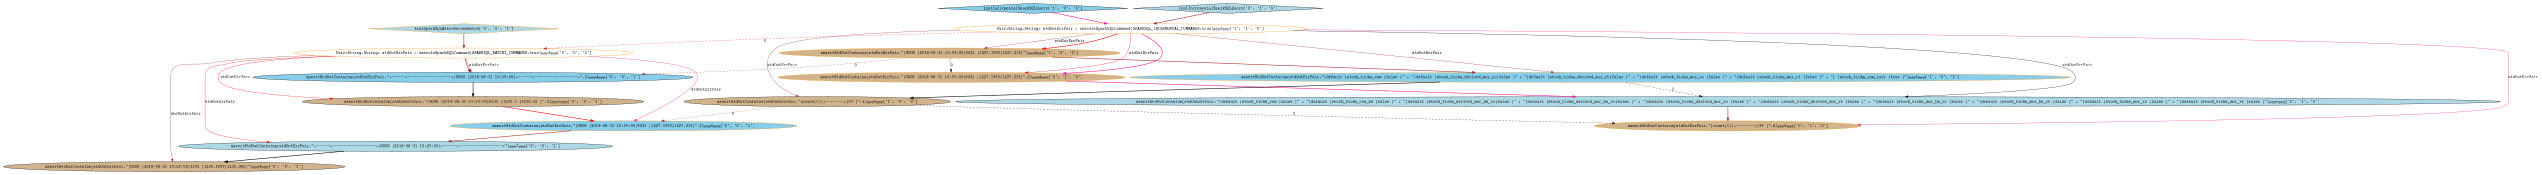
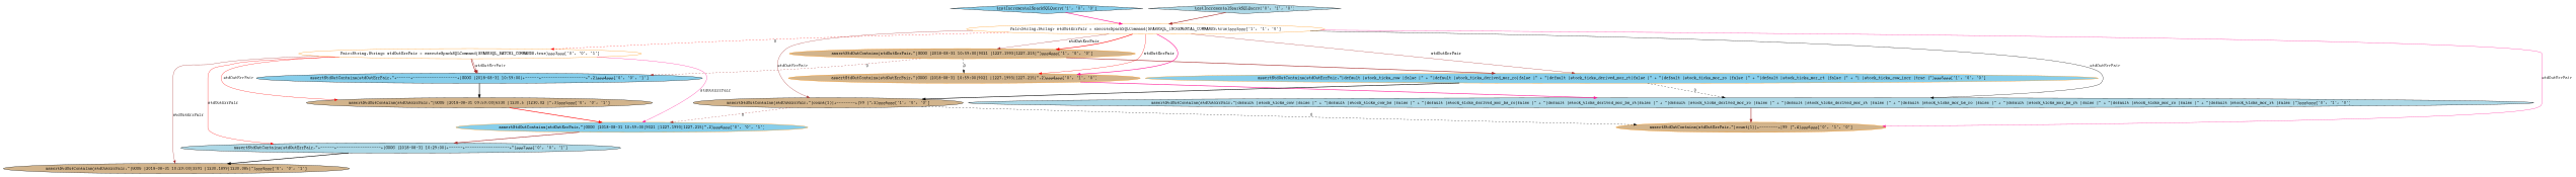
  digraph {
    fontname="Courier Prime"
    node [fillcolor=tan shape=ellipse style=filled color=darkorange fontname="Courier Prime"]
    edge [style=bold color=brown fontname="Courier Prime"]
-   n1 [fillcolor=lightblue label="testSparkSQLAfterSecondBatch['0', '0', '1']" shape=diamond]
    n2 [fillcolor=white label="Pair<String,String> stdOutErrPair = executeSparkSQLCommand(SPARKSQL_BATCH2_COMMANDS,true)@@@3@@@['0', '0', '1']"]
    n3 [label="assertStdOutContains(stdOutErrPair,\"|GOOG |2018-08-31 10:59:00|9021 |1227.1993|1227.215|\")@@@4@@@['1', '0', '0']"]
    n4 [label="assertStdOutContains(stdOutErrPair,\"|GOOG |2018-08-31 10:59:00|9021 |1227.1993|1227.215|\",2)@@@4@@@['0', '1', '0']"]
    n5 [fillcolor=skyblue label="assertStdOutContains(stdOutErrPair,\"+------+-------------------+|GOOG |2018-08-31 10:59:00|+------+-------------------+\",2)@@@4@@@['0', '0', '1']" color=black]
    n6 [fillcolor=skyblue label="assertStdOutContains(stdOutErrPair,\"|default |stock_ticks_cow |false |\" + \"|default |stock_ticks_derived_mor_ro|false |\" + \"|default |stock_ticks_derived_mor_rt|false |\" + \"|default |stock_ticks_mor_ro |false |\" + \"|default |stock_ticks_mor_rt |false |\" + \"| |stock_ticks_cow_incr |true |\")@@@5@@@['1', '0', '0']"]
    n7 [label="assertStdOutContains(stdOutErrPair,\"|count(1)|+--------+|99 |\",4)@@@6@@@['0', '1', '0']"]
    n8 [fillcolor=white label="Pair<String,String> stdOutErrPair = executeSparkSQLCommand(SPARKSQL_INCREMENTAL_COMMANDS,true)@@@3@@@['1', '1', '0']"]
    n9 [label="assertStdOutContains(stdOutErrPair,\"|count(1)|+--------+|99 |\",2)@@@6@@@['1', '0', '0']" color=black]
    n10 [fillcolor=lightblue label="assertStdOutContains(stdOutErrPair,\"|default |stock_ticks_cow |false |\" + \"|default |stock_ticks_cow_bs |false |\" + \"|default |stock_ticks_derived_mor_bs_ro|false |\" + \"|default |stock_ticks_derived_mor_bs_rt|false |\" + \"|default |stock_ticks_derived_mor_ro |false |\" + \"|default |stock_ticks_derived_mor_rt |false |\" + \"|default |stock_ticks_mor_bs_ro |false |\" + \"|default |stock_ticks_mor_bs_rt |false |\" + \"|default |stock_ticks_mor_ro |false |\" + \"|default |stock_ticks_mor_rt |false |\")@@@5@@@['0', '1', '0']" color=black]
    n11 [fillcolor=skyblue label="assertStdOutContains(stdOutErrPair,\"|GOOG |2018-08-31 10:59:00|9021 |1227.1993|1227.215|\",2)@@@6@@@['0', '0', '1']"]
    n12 [label="assertStdOutContains(stdOutErrPair,\"|GOOG |2018-08-31 10:29:00|3391 |1230.1899|1230.085|\")@@@8@@@['0', '0', '1']" color=black]
    n13 [fillcolor=lightblue label="assertStdOutContains(stdOutErrPair,\"+------+-------------------+|GOOG |2018-08-31 10:29:00|+------+-------------------+\")@@@7@@@['0', '0', '1']" color=black]
    n14 [label="assertStdOutContains(stdOutErrPair,\"|GOOG |2018-08-31 09:59:00|6330 |1230.5 |1230.02 |\",3)@@@5@@@['0', '0', '1']" color=black]
    n15 [fillcolor=skyblue label="testIncrementalSparkSQLQuery['1', '0', '0']" shape=diamond color=black]
    n16 [fillcolor=lightblue label="testIncrementalSparkSQLQuery['0', '1', '0']" shape=diamond color=black]
-   n1 -> n2
    n2 -> n5 [label=stdOutErrPair style=solid]
    n2 -> n5
    n2 -> n11 [label=stdOutErrPair style=solid color=deeppink]
    n2 -> n12 [label=stdOutErrPair style=solid]
    n2 -> n13 [label=stdOutErrPair style=solid color=red]
    n2 -> n14 [label=stdOutErrPair style=solid color=red]
    n3 -> n4 [label=0 style=dashed color=black]
    n3 -> n5 [label=0 style=dashed]
    n3 -> n6
    n4 -> n10 [color=deeppink]
    n5 -> n14 [color=black]
    n6 -> n9 [color=black]
    n6 -> n10 [label=0 style=dashed color=black]
    n8 -> n2 [label=0 style=dashed color=red]
    n8 -> n3 [label=stdOutErrPair style=solid]
    n8 -> n3 [color=red]
    n8 -> n4 [label=stdOutErrPair style=solid color=red]
    n8 -> n4 [color=deeppink]
    n8 -> n6 [label=stdOutErrPair style=solid]
    n8 -> n7 [label=stdOutErrPair style=solid color=deeppink]
    n8 -> n9 [label=stdOutErrPair style=solid]
    n8 -> n10 [label=stdOutErrPair style=solid color=black]
    n9 -> n7 [label=0 style=dashed color=black]
    n9 -> n11 [label=0 style=dashed]
    n10 -> n7
    n11 -> n13
    n13 -> n12 [color=black]
    n14 -> n11 [color=red]
    n15 -> n8 [color=deeppink]
    n16 -> n8
  }
